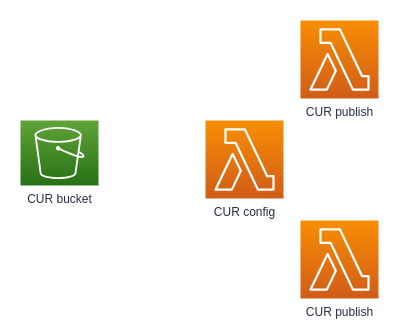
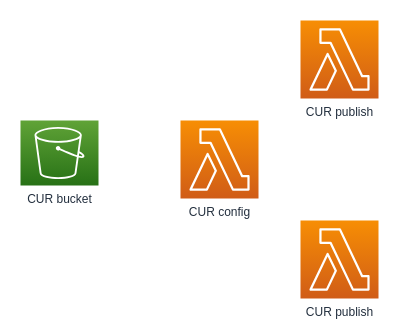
  <mxCell id="0" />
  <mxCell id="1" parent="0" />
- <mxCell id="2" value="CUR config" style="outlineConnect=0;fontColor=#232F3E;gradientColor=#F78E04;gradientDirection=north;fillColor=#D05C17;strokeColor=#ffffff;dashed=0;verticalLabelPosition=bottom;verticalAlign=top;align=center;html=1;fontSize=12;fontStyle=0;aspect=fixed;shape=mxgraph.aws4.resourceIcon;resIcon=mxgraph.aws4.lambda;" vertex="1" parent="1"><mxGeometry x="205" y="120" width="78" height="78" as="geometry" /></mxCell>
+ <mxCell id="2" value="CUR config" style="outlineConnect=0;fontColor=#232F3E;gradientColor=#F78E04;gradientDirection=north;fillColor=#D05C17;strokeColor=#ffffff;dashed=0;verticalLabelPosition=bottom;verticalAlign=top;align=center;html=1;fontSize=12;fontStyle=0;aspect=fixed;shape=mxgraph.aws4.resourceIcon;resIcon=mxgraph.aws4.lambda;" vertex="1" parent="1"><mxGeometry x="180" y="120" width="78" height="78" as="geometry" /></mxCell>
  <mxCell id="3" value="CUR bucket" style="outlineConnect=0;fontColor=#232F3E;gradientColor=#60A337;gradientDirection=north;fillColor=#277116;strokeColor=#ffffff;dashed=0;verticalLabelPosition=bottom;verticalAlign=top;align=center;html=1;fontSize=12;fontStyle=0;aspect=fixed;shape=mxgraph.aws4.resourceIcon;resIcon=mxgraph.aws4.s3;" vertex="1" parent="1"><mxGeometry x="20" y="120" width="78" height="65" as="geometry" /></mxCell>
  <mxCell id="4" value="CUR publish" style="outlineConnect=0;fontColor=#232F3E;gradientColor=#F78E04;gradientDirection=north;fillColor=#D05C17;strokeColor=#ffffff;dashed=0;verticalLabelPosition=bottom;verticalAlign=top;align=center;html=1;fontSize=12;fontStyle=0;aspect=fixed;shape=mxgraph.aws4.resourceIcon;resIcon=mxgraph.aws4.lambda;" vertex="1" parent="1"><mxGeometry x="300" y="20" width="78" height="78" as="geometry" /></mxCell>
  <mxCell id="5" value="CUR publish" style="outlineConnect=0;fontColor=#232F3E;gradientColor=#F78E04;gradientDirection=north;fillColor=#D05C17;strokeColor=#ffffff;dashed=0;verticalLabelPosition=bottom;verticalAlign=top;align=center;html=1;fontSize=12;fontStyle=0;aspect=fixed;shape=mxgraph.aws4.resourceIcon;resIcon=mxgraph.aws4.lambda;" vertex="1" parent="1"><mxGeometry x="300" y="220" width="78" height="78" as="geometry" /></mxCell>
